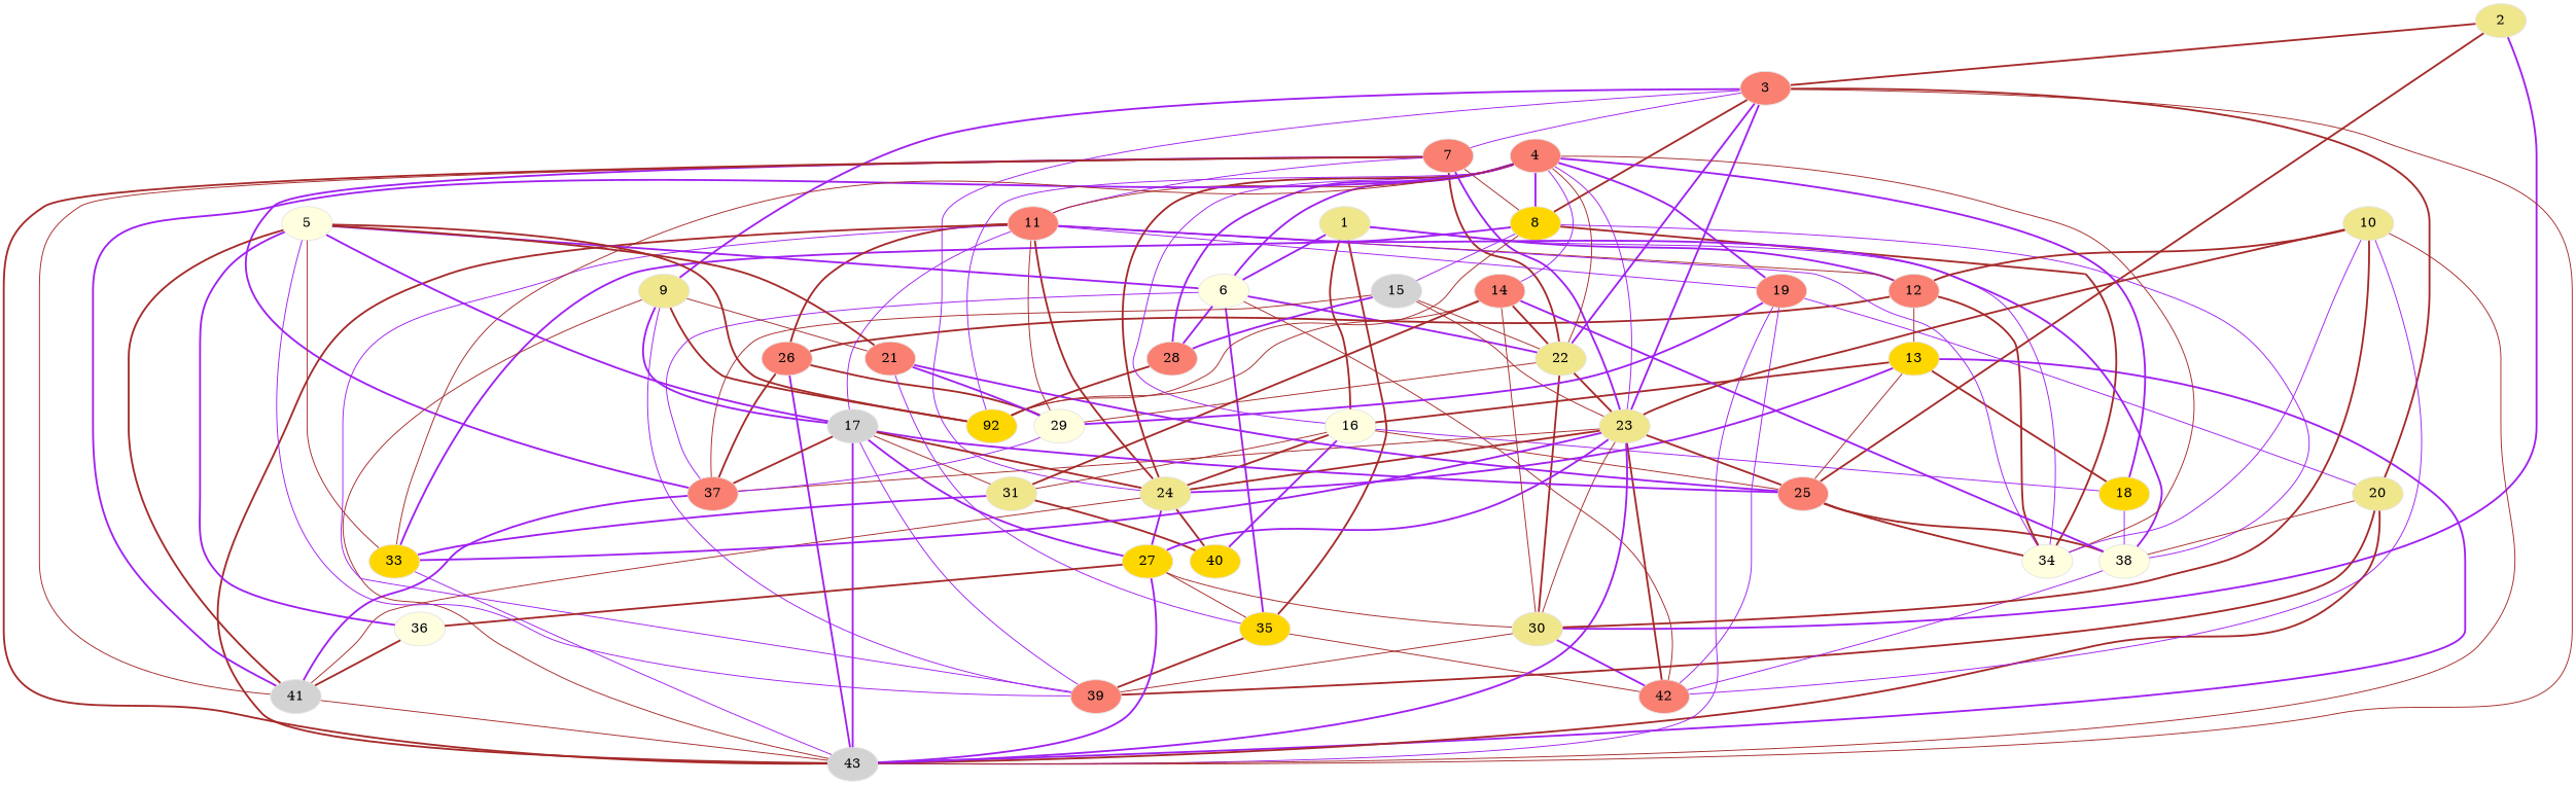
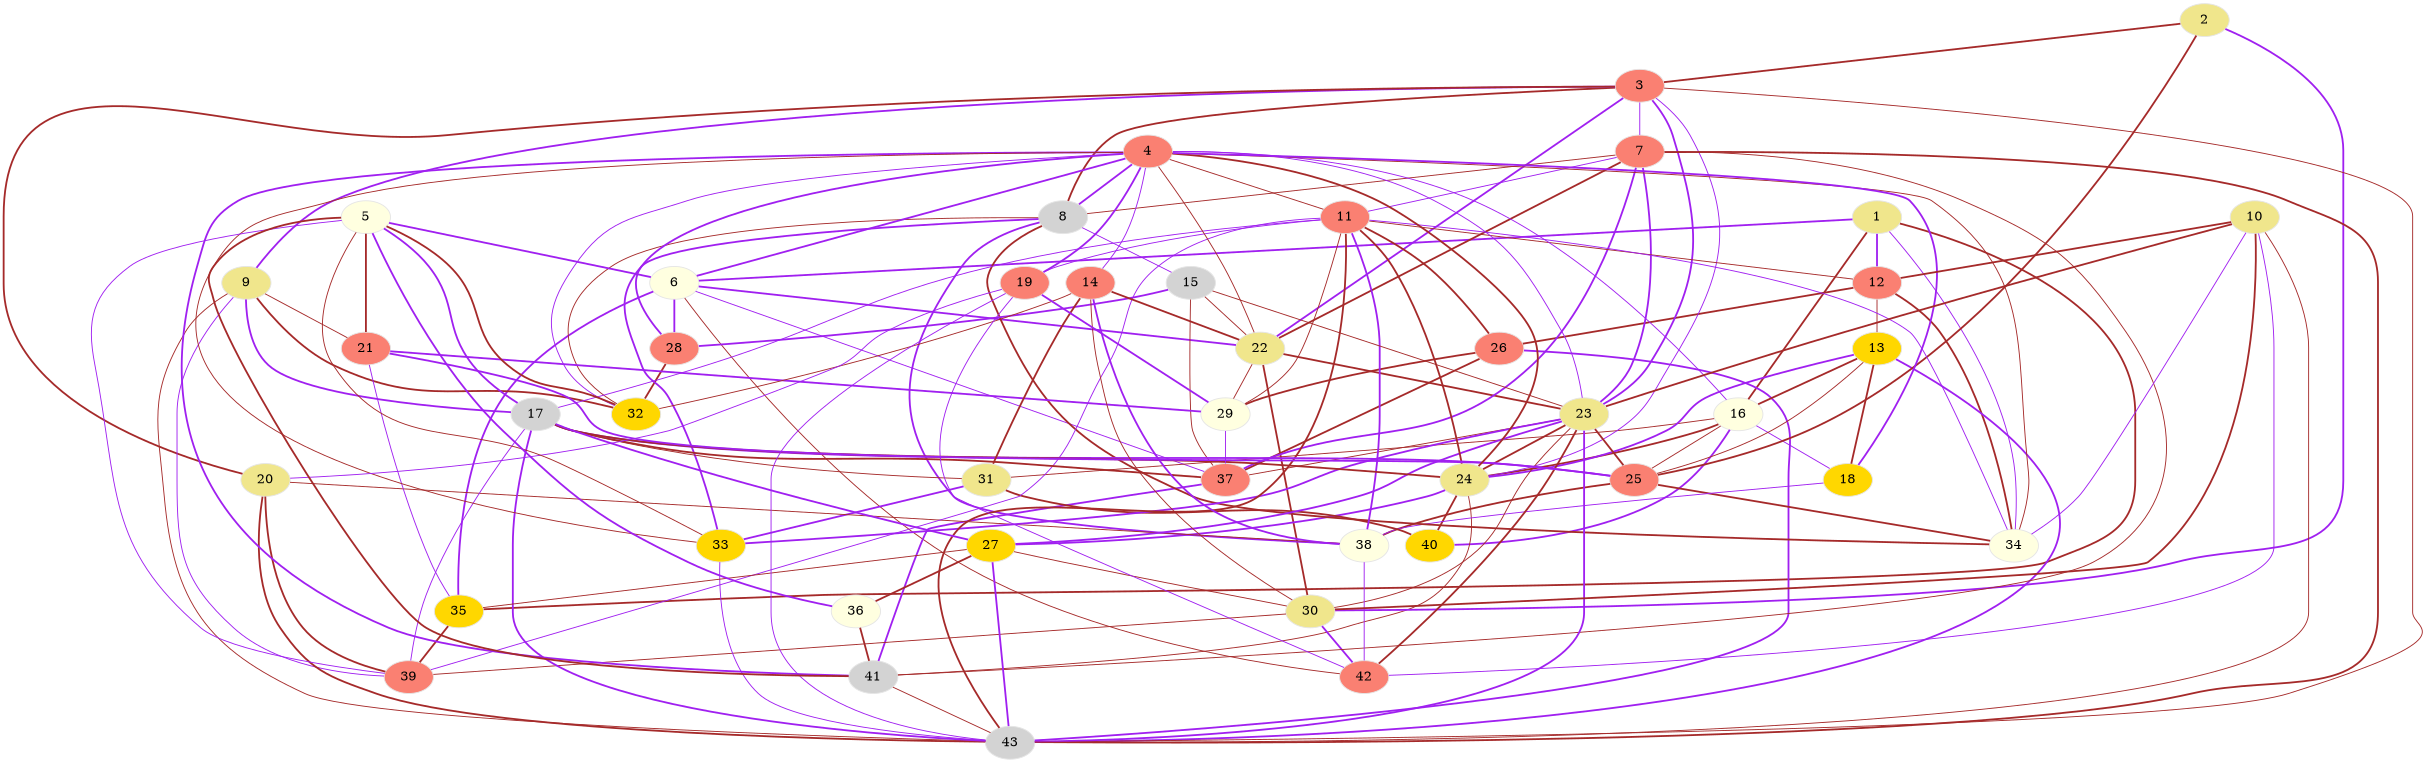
  graph {
    node [color=gray90 fillcolor=salmon style=filled]
    edge [color=brown style=bold weight=1.0]
    1 [fillcolor=khaki]
    6 [fillcolor=lightyellow]
    12
    16 [fillcolor=lightyellow]
    34 [fillcolor=lightyellow]
    35 [fillcolor=gold]
    22 [fillcolor=khaki]
    28
    37
    42
    26
    13 [fillcolor=gold]
    25
    24 [fillcolor=khaki]
    18 [fillcolor=gold]
    31 [fillcolor=khaki]
    40 [fillcolor=gold]
    39
    2 [fillcolor=khaki]
    3
    30 [fillcolor=khaki]
    7
-   8 [fillcolor=gold]
+   8 [fillcolor=lightgrey]
    9 [fillcolor=khaki]
    20 [fillcolor=khaki]
    23 [fillcolor=khaki]
    43 [fillcolor=lightgrey]
    38 [fillcolor=lightyellow]
    11
    41 [fillcolor=lightgrey]
-   32 [fillcolor=gold label=92]
+   32 [fillcolor=gold]
    33 [fillcolor=gold]
    15 [fillcolor=lightgrey]
    17 [fillcolor=lightgrey]
    21
    29 [fillcolor=lightyellow]
    27 [fillcolor=gold]
    4
    14
    19
    5 [fillcolor=lightyellow]
    36 [fillcolor=lightyellow]
    10 [fillcolor=khaki]
    1 -- 6 [color=purple]
    1 -- 12 [color=purple]
    1 -- 16
    1 -- 34 [color=purple style=solid]
    1 -- 35
    6 -- 35 [color=purple]
    6 -- 22 [color=purple]
    6 -- 28 [color=purple weight=4.0]
    6 -- 37 [color=purple style=solid]
    6 -- 42 [style=solid]
    12 -- 34
    12 -- 26
    12 -- 13 [style=solid weight=2.0]
    16 -- 25 [style=solid]
    16 -- 24
    16 -- 18 [color=purple style=solid]
    16 -- 31 [style=solid]
    16 -- 40 [color=purple]
-   35 -- 42 [style=solid]
    35 -- 39
    22 -- 30 [weight=3.0]
    22 -- 23 [weight=2.0]
    22 -- 29 [style=solid]
    28 -- 32
    37 -- 41 [color=purple]
    26 -- 37
    26 -- 43 [color=purple weight=2.0]
    26 -- 29
    13 -- 16
    13 -- 25 [style=solid]
    13 -- 24 [color=purple]
    13 -- 18
    13 -- 43 [color=purple]
    25 -- 34
    25 -- 38 [weight=2.0]
    24 -- 40
    24 -- 41 [style=solid]
    24 -- 27 [color=purple]
    18 -- 38 [color=purple style=solid]
    31 -- 40
    31 -- 33 [color=purple]
    2 -- 25
    2 -- 3
    2 -- 30 [color=purple]
    3 -- 22 [color=purple]
    3 -- 24 [color=purple style=solid]
    3 -- 7 [color=purple style=solid]
    3 -- 8
    3 -- 9 [color=purple]
    3 -- 20
    3 -- 23 [color=purple]
    3 -- 43 [style=solid]
    30 -- 42 [color=purple]
    30 -- 39 [style=solid weight=2.0]
    7 -- 22
    7 -- 37 [color=purple]
    7 -- 8 [style=solid]
    7 -- 23 [color=purple weight=2.0]
    7 -- 43
    7 -- 11 [color=purple style=solid]
    7 -- 41 [style=solid]
    8 -- 34
-   8 -- 38 [color=purple style=solid]
+   8 -- 38 [color=purple]
    8 -- 32 [style=solid]
    8 -- 33 [color=purple]
    8 -- 15 [color=purple style=solid]
    9 -- 39 [color=purple style=solid]
    9 -- 43 [style=solid]
    9 -- 32 [weight=2.0]
    9 -- 17 [color=purple]
    9 -- 21 [style=solid]
    20 -- 39 [weight=2.0]
    20 -- 43
    20 -- 38 [style=solid]
    23 -- 37 [style=solid weight=2.0]
    23 -- 42
    23 -- 25 [weight=2.0]
    23 -- 24
    23 -- 30 [style=solid]
    23 -- 43 [color=purple weight=2.0]
    23 -- 33 [color=purple]
    23 -- 27 [color=purple]
    38 -- 42 [color=purple style=solid]
    11 -- 12 [style=solid]
    11 -- 34 [color=purple style=solid]
    11 -- 26
    11 -- 24
    11 -- 39 [color=purple style=solid]
    11 -- 43
    11 -- 38 [color=purple weight=2.0]
    11 -- 17 [color=purple style=solid]
    11 -- 29 [style=solid]
    11 -- 19 [color=purple style=solid weight=3.0]
    41 -- 43 [style=solid]
    33 -- 43 [color=purple style=solid]
    15 -- 22 [style=solid]
    15 -- 28 [color=purple]
    15 -- 37 [style=solid]
    15 -- 23 [style=solid]
    17 -- 37
    17 -- 25 [color=purple]
    17 -- 24
    17 -- 31 [style=solid weight=3.0]
    17 -- 39 [color=purple style=solid]
    17 -- 43 [color=purple weight=2.0]
    17 -- 27 [color=purple]
    21 -- 35 [color=purple style=solid]
    21 -- 25 [color=purple weight=2.0]
    21 -- 29 [color=purple weight=2.0]
    29 -- 37 [color=purple style=solid]
    27 -- 35 [style=solid]
    27 -- 30 [style=solid]
    27 -- 43 [color=purple]
    27 -- 36 [weight=2.0]
    4 -- 6 [color=purple]
    4 -- 16 [color=purple style=solid]
    4 -- 34 [style=solid weight=2.0]
    4 -- 22 [style=solid]
    4 -- 28 [color=purple]
    4 -- 24
    4 -- 18 [color=purple]
    4 -- 8 [color=purple weight=2.0]
    4 -- 23 [color=purple style=solid]
    4 -- 11 [style=solid]
    4 -- 41 [color=purple]
    4 -- 32 [color=purple style=solid]
    4 -- 33 [style=solid]
    4 -- 14 [color=purple style=solid]
    4 -- 19 [color=purple]
    14 -- 22
    14 -- 31
    14 -- 30 [style=solid weight=2.0]
    14 -- 38 [color=purple]
    14 -- 32 [style=solid]
    19 -- 42 [color=purple style=solid]
    19 -- 20 [color=purple style=solid]
    19 -- 43 [color=purple style=solid]
    19 -- 29 [color=purple]
    5 -- 6 [color=purple]
    5 -- 39 [color=purple style=solid]
    5 -- 41 [weight=2.0]
    5 -- 32
    5 -- 33 [style=solid]
    5 -- 17 [color=purple]
    5 -- 21
    5 -- 36 [color=purple]
    36 -- 41
    10 -- 12
    10 -- 34 [color=purple style=solid]
    10 -- 42 [color=purple style=solid weight=2.0]
    10 -- 30
    10 -- 23
    10 -- 43 [style=solid]
  }
